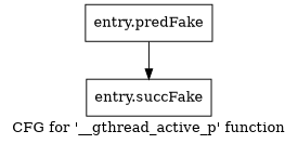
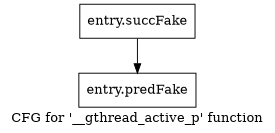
  digraph {
    label="CFG for '__gthread_active_p' function"
    node [filename="/tools/Xilinx/Vitis_HLS/2023.1/tps/lnx64/gcc-8.3.0/lib/gcc/x86_64-pc-linux-gnu/8.3.0/../../../../include/c++/8.3.0/x86_64-pc-linux-gnu/bits/gthr-default.h" linenumber=251 shape=record]
    n1 [label="{entry.predFake}"]
    n2 [label="{entry.succFake}"]
-   n1 -> n2 [execusionnum=66 filename="/tools/Xilinx/Vitis_HLS/2023.1/tps/lnx64/gcc-8.3.0/lib/gcc/x86_64-pc-linux-gnu/8.3.0/../../../../include/c++/8.3.0/x86_64-pc-linux-gnu/bits/gthr-default.h"]
+   n2 -> n1 [execusionnum=66 filename="/tools/Xilinx/Vitis_HLS/2023.1/tps/lnx64/gcc-8.3.0/lib/gcc/x86_64-pc-linux-gnu/8.3.0/../../../../include/c++/8.3.0/x86_64-pc-linux-gnu/bits/gthr-default.h"]
  }
